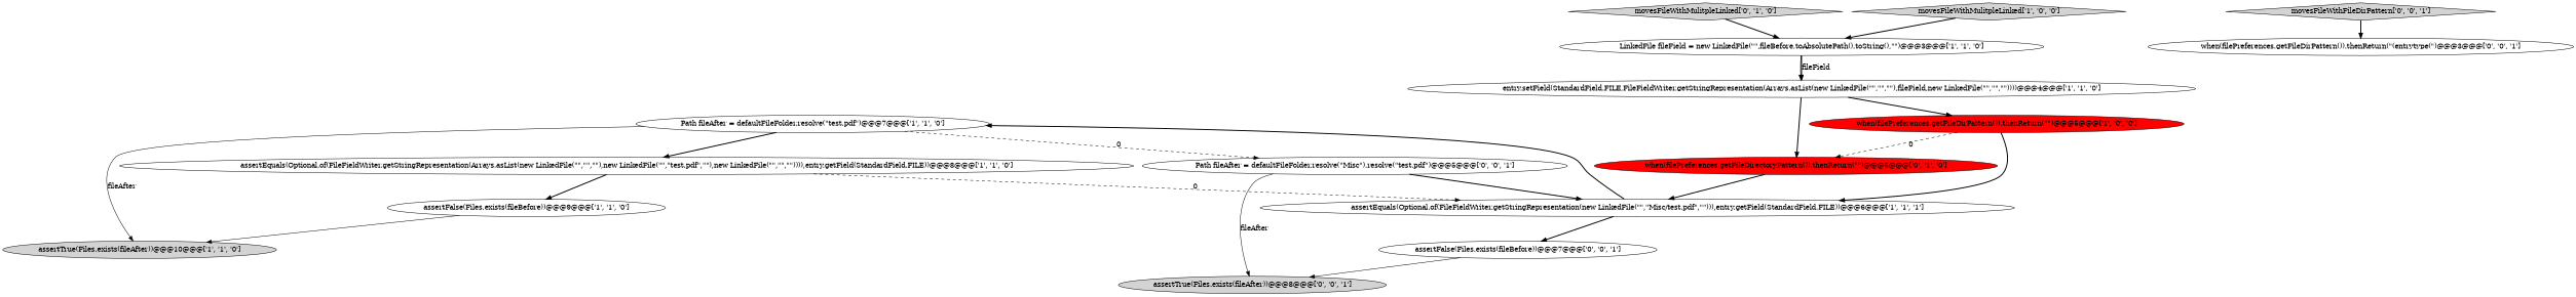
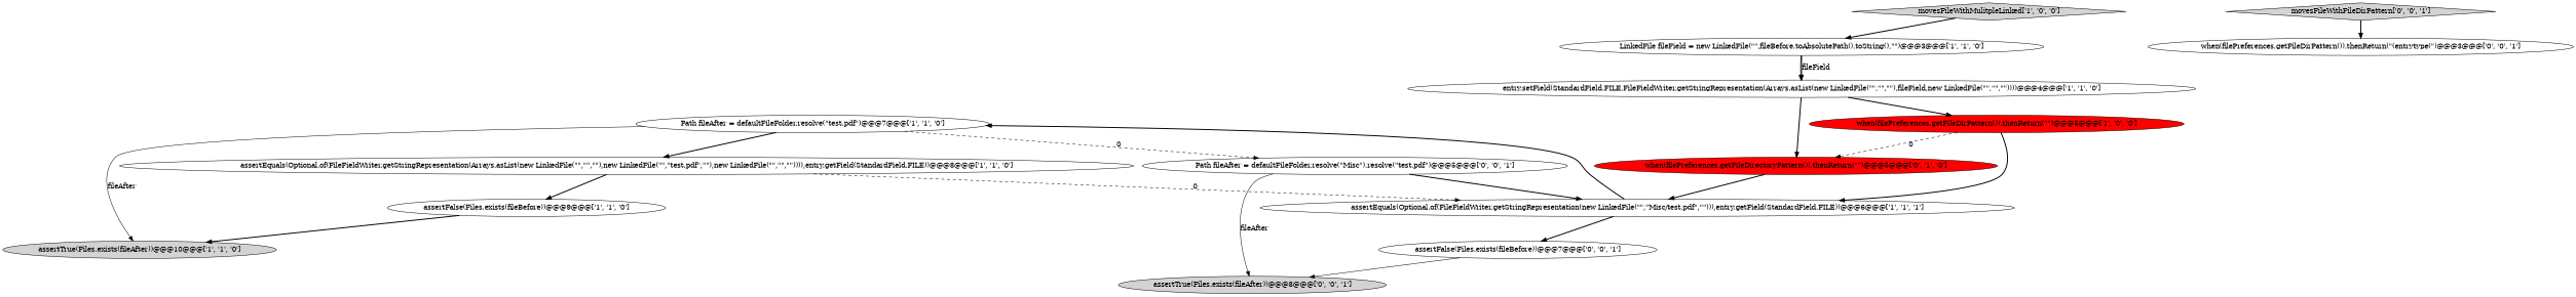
  digraph {
    node [fillcolor=white shape=ellipse style=filled]
    edge [style=bold]
    n1 [label="Path fileAfter = defaultFileFolder.resolve(\"test.pdf\")@@@7@@@['1', '1', '0']"]
    n2 [label="assertEquals(Optional.of(FileFieldWriter.getStringRepresentation(Arrays.asList(new LinkedFile(\"\",\"\",\"\"),new LinkedFile(\"\",\"test.pdf\",\"\"),new LinkedFile(\"\",\"\",\"\")))),entry.getField(StandardField.FILE))@@@8@@@['1', '1', '0']"]
    n3 [label="Path fileAfter = defaultFileFolder.resolve(\"Misc\").resolve(\"test.pdf\")@@@5@@@['0', '0', '1']"]
    n4 [fillcolor=lightgray label="assertTrue(Files.exists(fileAfter))@@@10@@@['1', '1', '0']"]
    n5 [label="assertFalse(Files.exists(fileBefore))@@@9@@@['1', '1', '0']"]
    n6 [label="assertEquals(Optional.of(FileFieldWriter.getStringRepresentation(new LinkedFile(\"\",\"Misc/test.pdf\",\"\"))),entry.getField(StandardField.FILE))@@@6@@@['1', '1', '1']"]
    n7 [fillcolor=lightgray label="assertTrue(Files.exists(fileAfter))@@@8@@@['0', '0', '1']"]
    n8 [label="assertFalse(Files.exists(fileBefore))@@@7@@@['0', '0', '1']"]
    n9 [fillcolor=red label="when(filePreferences.getFileDirectoryPattern()).thenReturn(\"\")@@@5@@@['0', '1', '0']"]
    n10 [fillcolor=lightgray label="movesFileWithFileDirPattern['0', '0', '1']" shape=diamond]
    n11 [label="when(filePreferences.getFileDirPattern()).thenReturn(\"(entrytype(\")@@@3@@@['0', '0', '1']"]
-   n12 [fillcolor=lightgray label="movesFileWithMulitpleLinked['0', '1', '0']" shape=diamond]
    n13 [label="LinkedFile fileField = new LinkedFile(\"\",fileBefore.toAbsolutePath().toString(),\"\")@@@3@@@['1', '1', '0']"]
    n14 [label="entry.setField(StandardField.FILE,FileFieldWriter.getStringRepresentation(Arrays.asList(new LinkedFile(\"\",\"\",\"\"),fileField,new LinkedFile(\"\",\"\",\"\"))))@@@4@@@['1', '1', '0']"]
    n15 [fillcolor=red label="when(filePreferences.getFileDirPattern()).thenReturn(\"\")@@@5@@@['1', '0', '0']"]
    n16 [fillcolor=lightgray label="movesFileWithMulitpleLinked['1', '0', '0']" shape=diamond]
    n1 -> n2
    n1 -> n3 [label=0 style=dashed]
    n1 -> n4 [label=fileAfter style=solid]
    n2 -> n5
    n2 -> n6 [label=0 style=dashed]
    n3 -> n6
    n3 -> n7 [label=fileAfter style=solid]
-   n5 -> n4 [style=solid]
+   n5 -> n4
    n6 -> n1
    n6 -> n8
    n8 -> n7 [style=solid]
    n9 -> n6
    n10 -> n11
-   n12 -> n13
    n13 -> n14
    n13 -> n14 [label=fileField style=solid]
    n14 -> n9
    n14 -> n15
    n15 -> n6
    n15 -> n9 [label=0 style=dashed]
    n16 -> n13
  }
